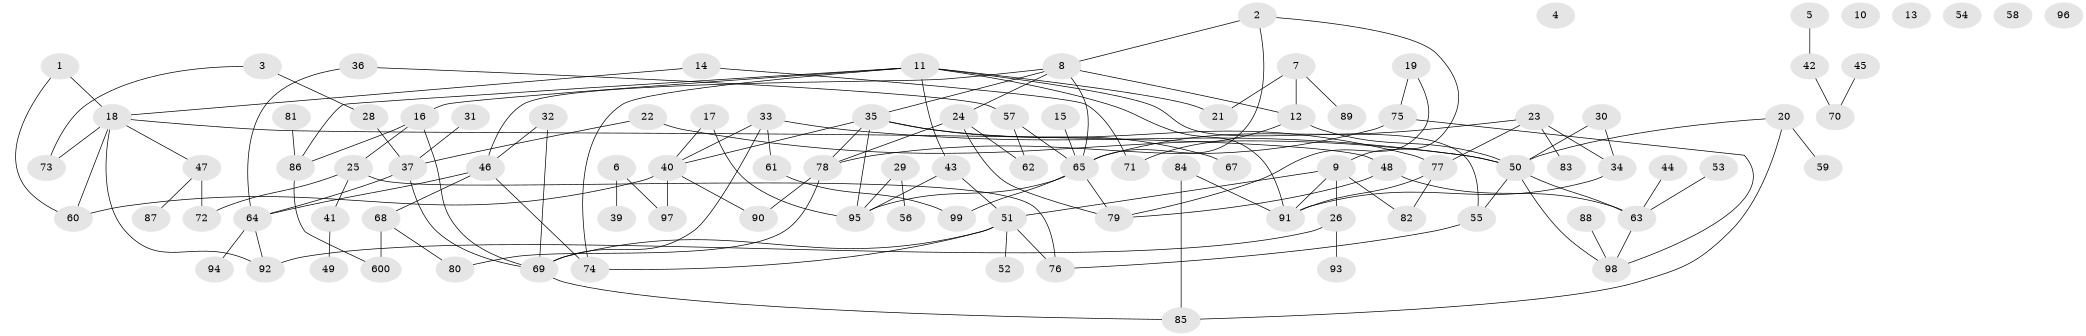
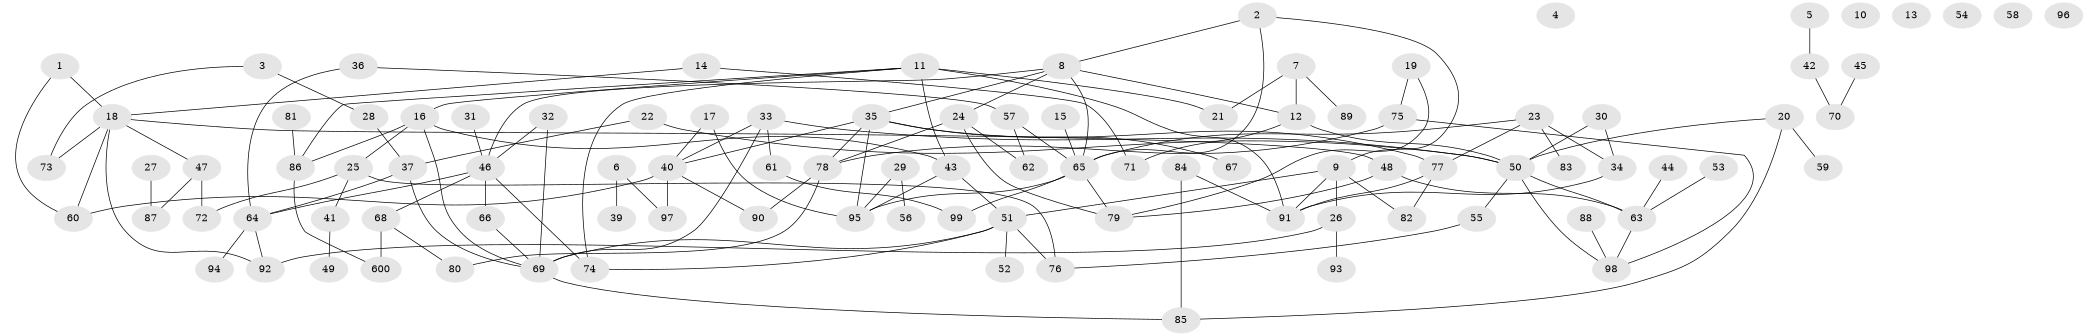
  graph {
    node [color=gray90 style=filled]
    1
    18
    60
    73
    47
    48
    92
    2
    8
    9
    65
    12
    24
    35
    46
    26
    51
    82
    91
    95
    79
    99
    3
    28
    37
    4
    5
    42
    70
    6
    39
    97
    7
    21
    89
    50
    71
    62
    78
    40
    77
    67
    74
    64
+   66
    68
    93
    69
    76
    52
    10
    11
    16
    43
    55
    86
    25
    n58 [label=600]
    63
    98
    13
    14
    15
    41
    72
    85
    17
    90
    87
    19
    75
    20
    59
    22
    23
    34
    83
    80
    49
+   27
    29
    56
    30
    31
    32
    33
    61
    36
    57
    94
    44
    45
    53
    54
    58
    81
    84
    88
    96
    1 -- 18
    1 -- 60
    18 -- 60
    18 -- 73
    18 -- 47
    18 -- 48
    18 -- 92
    47 -- 72
    47 -- 87
    48 -- 79
    48 -- 63
    2 -- 8
    2 -- 9
    2 -- 65
    8 -- 65
    8 -- 12
    8 -- 24
    8 -- 35
    8 -- 46
    9 -- 26
    9 -- 51
    9 -- 82
    9 -- 91
    65 -- 95
    65 -- 79
    65 -- 99
    12 -- 50
    12 -- 71
    24 -- 79
    24 -- 62
    24 -- 78
    35 -- 95
    35 -- 78
    35 -- 40
    35 -- 77
    35 -- 67
    46 -- 74
    46 -- 64
+   46 -- 66
    46 -- 68
    26 -- 92
    26 -- 93
    51 -- 74
    51 -- 69
    51 -- 76
    51 -- 52
    3 -- 73
    3 -- 28
    28 -- 37
    37 -- 64
    37 -- 69
    5 -- 42
    42 -- 70
    6 -- 39
    6 -- 97
    7 -- 12
    7 -- 21
    7 -- 89
    50 -- 55
    50 -- 63
    50 -- 98
    78 -- 90
    78 -- 80
    40 -- 60
    40 -- 97
    40 -- 90
    77 -- 82
    77 -- 91
    64 -- 92
    64 -- 94
+   66 -- 69
    68 -- n58
    68 -- 80
    69 -- 85
    11 -- 91
    11 -- 21
    11 -- 74
    11 -- 16
    11 -- 43
-   11 -- 55
    11 -- 86
    16 -- 69
+   16 -- 43
    16 -- 86
    16 -- 25
    43 -- 51
    43 -- 95
    55 -- 76
    86 -- n58
    25 -- 76
    25 -- 41
    25 -- 72
    63 -- 98
    14 -- 18
    14 -- 71
    15 -- 65
    41 -- 49
    17 -- 95
    17 -- 40
    19 -- 79
    19 -- 75
    75 -- 78
    75 -- 98
    20 -- 50
    20 -- 85
    20 -- 59
    22 -- 37
    22 -- 50
    23 -- 65
    23 -- 77
    23 -- 34
    23 -- 83
    34 -- 91
+   27 -- 87
    29 -- 95
    29 -- 56
    30 -- 50
    30 -- 34
-   31 -- 37
+   31 -- 46
    32 -- 46
    32 -- 69
    33 -- 50
    33 -- 40
    33 -- 69
    33 -- 61
    61 -- 99
    36 -- 64
    36 -- 57
    57 -- 65
    57 -- 62
    44 -- 63
    45 -- 70
    53 -- 63
    81 -- 86
    84 -- 91
    84 -- 85
    88 -- 98
  }
